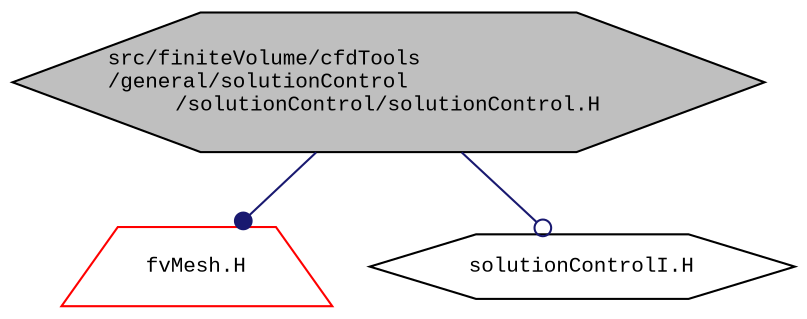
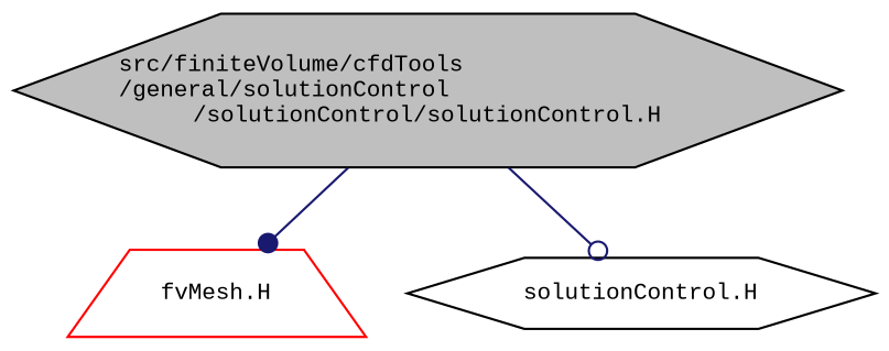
  digraph {
    fontname="Liberation Mono"
    node [color=black fontname="Liberation Mono" fontsize=10 shape=hexagon]
    edge [color=midnightblue fontname="Liberation Mono" fontsize=10 labelfontname=Helvetica labelfontsize=10 style=solid]
    n1 [fillcolor=grey75 fontcolor=black height=0.2 label="src/finiteVolume/cfdTools\l/general/solutionControl\l/solutionControl/solutionControl.H" style=filled width=0.4]
    n2 [color=red height=0.2 label="fvMesh.H" shape=trapezium width=0.4]
-   n3 [height=0.2 label="solutionControlI.H" width=0.4]
+   n3 [height=0.2 label="solutionControl.H" width=0.4]
    n1 -> n2 [arrowhead=dot]
    n1 -> n3 [arrowhead=odot]
  }
